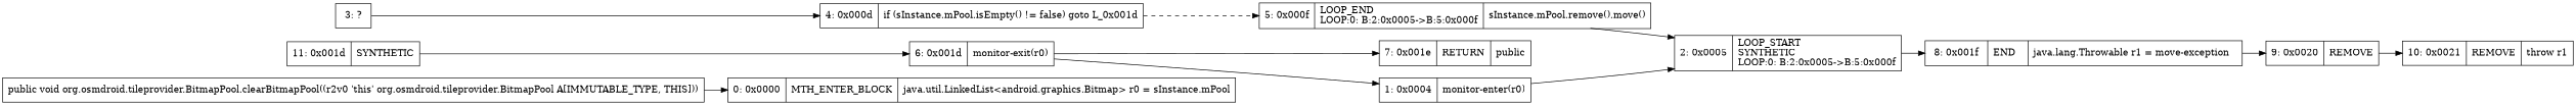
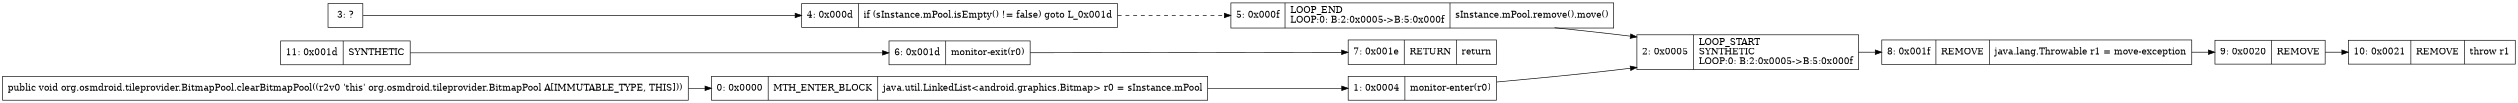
  digraph {
    rankdir=LR
    node [shape=record]
    n1 [label="{0\:\ 0x0000|MTH_ENTER_BLOCK\l|java.util.LinkedList\<android.graphics.Bitmap\> r0 = sInstance.mPool\l}"]
    n2 [label="{1\:\ 0x0004|monitor\-enter(r0)\l}"]
    n3 [label="{2\:\ 0x0005|LOOP_START\lSYNTHETIC\lLOOP:0: B:2:0x0005\-\>B:5:0x000f\l}"]
-   n4 [label="{8\:\ 0x001f|END\l|java.lang.Throwable r1 = move\-exception\l}"]
+   n4 [label="{8\:\ 0x001f|REMOVE\l|java.lang.Throwable r1 = move\-exception\l}"]
    n5 [label="{3\:\ ?}"]
    n6 [label="{4\:\ 0x000d|if (sInstance.mPool.isEmpty() != false) goto L_0x001d\l}"]
    n7 [label="{9\:\ 0x0020|REMOVE\l}"]
    n8 [label="{5\:\ 0x000f|LOOP_END\lLOOP:0: B:2:0x0005\-\>B:5:0x000f\l|sInstance.mPool.remove().move()\l}"]
    n9 [label="{11\:\ 0x001d|SYNTHETIC\l}"]
    n10 [label="{6\:\ 0x001d|monitor\-exit(r0)\l}"]
-   n11 [label="{7\:\ 0x001e|RETURN\l|public\l}"]
+   n11 [label="{7\:\ 0x001e|RETURN\l|return\l}"]
    n12 [label="{10\:\ 0x0021|REMOVE\l|throw r1\l}"]
    n13 [label="{public void org.osmdroid.tileprovider.BitmapPool.clearBitmapPool((r2v0 'this' org.osmdroid.tileprovider.BitmapPool A[IMMUTABLE_TYPE, THIS])) }"]
-   n10 -> n2
+   n1 -> n2
    n2 -> n3
    n3 -> n4
    n4 -> n7
    n5 -> n6
    n6 -> n8 [style=dashed]
    n7 -> n12
    n8 -> n3
    n9 -> n10
    n10 -> n11
    n13 -> n1
  }
